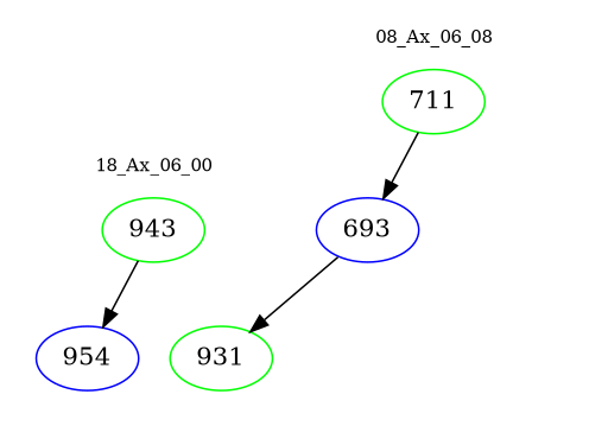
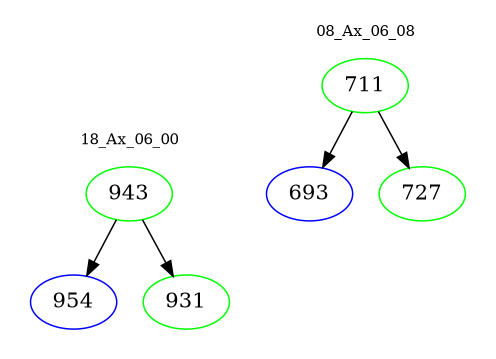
  digraph {
    node [color=green]
    edge [color=black]
    n1 [label=943]
    n2 [label=931]
    n3 [color=blue label=954]
    n4 [label=711]
    n5 [color=blue label=693]
+   n6 [label=727]
    subgraph cluster_1 {
      color=white
      fontsize=10
      label="18_Ax_06_00"
      n1
      n2
      n3
    }
    subgraph cluster_2 {
      color=white
      fontsize=10
      label="08_Ax_06_08"
      n4
      n5
+     n6
    }
-   n5 -> n2
+   n1 -> n2
    n1 -> n3
    n4 -> n5
+   n4 -> n6
  }
